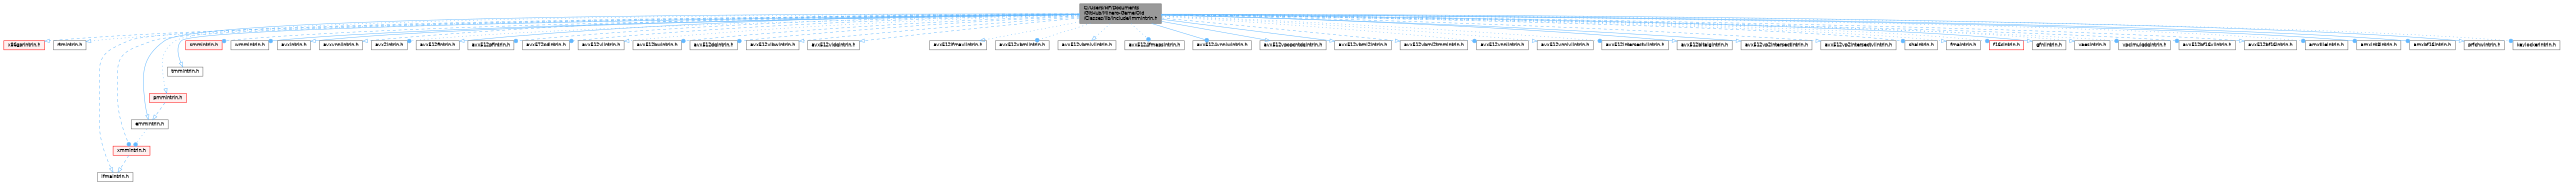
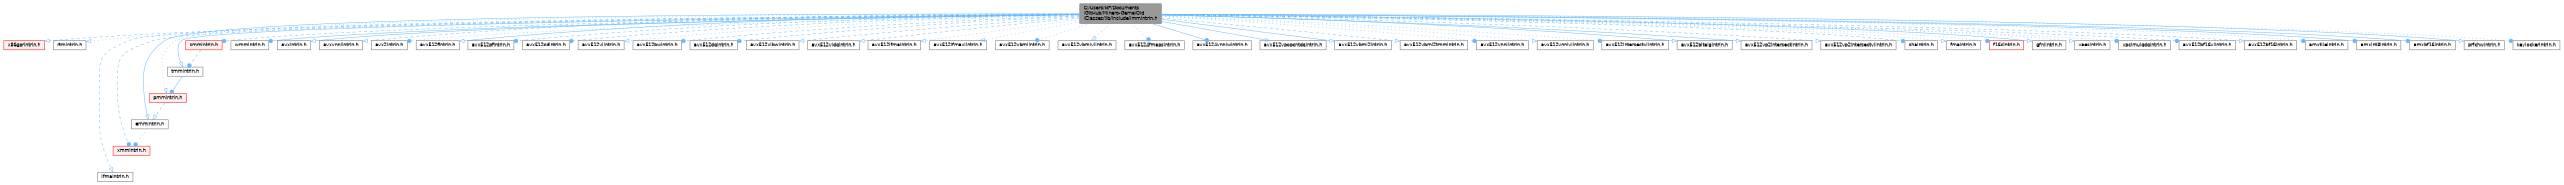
  digraph {
    node [color=grey40 fillcolor=white fontname=Helvetica fontsize=10 shape=box style=filled]
    edge [arrowhead=onormal color=steelblue1 fontname=Helvetica fontsize=10 labelfontname=Helvetica labelfontsize=10 style=dashed]
    n1 [color=gray40 fillcolor=grey60 fontcolor=black height=0.2 label="C:/Users/HP/Documents\l/GitHub/Minero-Game/Old\l/Classes/lib/include/immintrin.h" width=0.4]
    n2 [color=red fillcolor="#FFF0F0" height=0.2 label="x86gprintrin.h" width=0.4]
    n3 [height=0.2 label="rtmintrin.h" width=0.4]
    n4 [height=0.2 label="ifmaintrin.h" width=0.4]
    n5 [color=red fillcolor="#FFF0F0" height=0.2 label="xmmintrin.h" width=0.4]
    n6 [height=0.2 label="emmintrin.h" width=0.4]
    n7 [color=red fillcolor="#FFF0F0" height=0.2 label="pmmintrin.h" width=0.4]
    n8 [height=0.2 label="tmmintrin.h" width=0.4]
    n9 [color=red fillcolor="#FFF0F0" height=0.2 label="smmintrin.h" width=0.4]
    n10 [height=0.2 label="wmmintrin.h" width=0.4]
    n11 [height=0.2 label="avxintrin.h" width=0.4]
    n12 [height=0.2 label="avxvnniintrin.h" width=0.4]
    n13 [height=0.2 label="avx2intrin.h" width=0.4]
    n14 [height=0.2 label="avx512fintrin.h" width=0.4]
    n15 [height=0.2 label="avx512pfintrin.h" width=0.4]
-   n16 [height=0.2 label="avx572cdintrin.h" width=0.4]
+   n16 [height=0.2 label="avx512cdintrin.h" width=0.4]
    n17 [height=0.2 label="avx512vlintrin.h" width=0.4]
    n18 [height=0.2 label="avx512bwintrin.h" width=0.4]
    n19 [height=0.2 label="avx512dqintrin.h" width=0.4]
    n20 [height=0.2 label="avx512vlbwintrin.h" width=0.4]
    n21 [height=0.2 label="avx512vldqintrin.h" width=0.4]
+   n22 [height=0.2 label="avx512ifmaintrin.h" width=0.4]
    n23 [height=0.2 label="avx512ifmavlintrin.h" width=0.4]
    n24 [height=0.2 label="avx512vbmiintrin.h" width=0.4]
    n25 [height=0.2 label="avx512vbmivlintrin.h" width=0.4]
    n26 [height=0.2 label="avx5124fmapsintrin.h" width=0.4]
    n27 [height=0.2 label="avx5124vnniwintrin.h" width=0.4]
    n28 [height=0.2 label="avx512vpopcntdqintrin.h" width=0.4]
    n29 [height=0.2 label="avx512vbmi2intrin.h" width=0.4]
    n30 [height=0.2 label="avx512vbmi2tmmintrin.h" width=0.4]
    n31 [height=0.2 label="avx512vnniintrin.h" width=0.4]
    n32 [height=0.2 label="avx512vnnivlintrin.h" width=0.4]
    n33 [height=0.2 label="avx512intersectvlintrin.h" width=0.4]
    n34 [height=0.2 label="avx512bitalgintrin.h" width=0.4]
    n35 [height=0.2 label="avx512vp2intersectintrin.h" width=0.4]
    n36 [height=0.2 label="avx512vp2intersectvlintrin.h" width=0.4]
    n37 [height=0.2 label="shaintrin.h" width=0.4]
    n38 [height=0.2 label="fmaintrin.h" width=0.4]
    n39 [color=red height=0.2 label="f16cintrin.h" width=0.4]
    n40 [height=0.2 label="gfniintrin.h" width=0.4]
    n41 [height=0.2 label="vaesintrin.h" width=0.4]
    n42 [height=0.2 label="vpclmulqdqintrin.h" width=0.4]
    n43 [height=0.2 label="avx512bf16vlintrin.h" width=0.4]
    n44 [height=0.2 label="avx512bf16intrin.h" width=0.4]
    n45 [height=0.2 label="amxtileintrin.h" width=0.4]
    n46 [height=0.2 label="amxint8intrin.h" width=0.4]
    n47 [height=0.2 label="amxbf16intrin.h" width=0.4]
    n48 [height=0.2 label="prfchwintrin.h" width=0.4]
    n49 [height=0.2 label="keylockerintrin.h" width=0.4]
    n1 -> n2
    n1 -> n3 [style=dotted]
    n1 -> n4
    n1 -> n5 [arrowhead=dot]
    n1 -> n6 [style=solid]
    n1 -> n7 [style=dotted]
    n1 -> n8 [style=solid]
    n1 -> n9 [arrowhead=dot]
    n1 -> n10 [arrowhead=dot style=solid]
    n1 -> n11 [style=solid]
    n1 -> n12
    n1 -> n13 [arrowhead=dot style=dotted]
    n1 -> n14 [style=solid]
    n1 -> n15 [arrowhead=dot]
    n1 -> n16 [arrowhead=dot]
    n1 -> n17 [style=dotted]
    n1 -> n18 [arrowhead=dot]
    n1 -> n19 [arrowhead=dot]
    n1 -> n20
    n1 -> n21
+   n1 -> n22 [style=dotted]
    n1 -> n23 [style=dotted]
    n1 -> n24 [arrowhead=dot style=dotted]
    n1 -> n25 [style=dotted]
    n1 -> n26 [arrowhead=dot style=dotted]
    n1 -> n27 [arrowhead=dot style=solid]
    n1 -> n28 [style=solid]
    n1 -> n29 [style=solid]
    n1 -> n30
    n1 -> n31 [arrowhead=dot style=dotted]
    n1 -> n32 [style=dotted]
    n1 -> n33 [arrowhead=dot style=dotted]
    n1 -> n34 [style=solid]
    n1 -> n35 [style=solid]
    n1 -> n36
    n1 -> n37 [arrowhead=dot]
    n1 -> n38 [style=dotted]
    n1 -> n39 [arrowhead=dot style=dotted]
    n1 -> n40 [style=solid]
    n1 -> n41 [style=dotted]
    n1 -> n42 [arrowhead=dot style=dotted]
    n1 -> n43 [arrowhead=dot]
    n1 -> n44
    n1 -> n45 [arrowhead=dot style=dotted]
    n1 -> n46 [arrowhead=dot style=solid]
    n1 -> n47 [arrowhead=dot style=solid]
    n1 -> n48 [style=solid]
    n1 -> n49 [arrowhead=dot style=dotted]
-   n5 -> n4
    n6 -> n5 [arrowhead=dot style=dotted]
    n7 -> n6
+   n8 -> n7 [arrowhead=dot style=solid]
+   n9 -> n8 [arrowhead=dot]
  }
